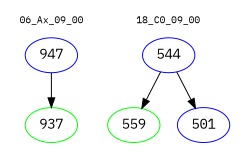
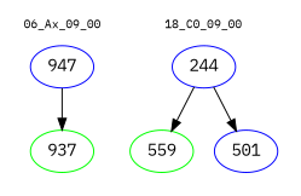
  digraph {
    fontname="IBM Plex Mono"
    node [color=blue fontname="IBM Plex Mono"]
    edge [color=black fontname="IBM Plex Mono"]
    n1 [label=947]
    n2 [color=green label=937]
-   n3 [label=544]
+   n3 [label=244]
    n4 [color=green label=559]
    n5 [label=501]
    subgraph cluster_1 {
      color=white
      fontsize=10
      label="06_Ax_09_00"
      n1
      n2
    }
    subgraph cluster_2 {
      color=white
      fontsize=10
      label="18_C0_09_00"
      n3
      n4
      n5
    }
    n1 -> n2
    n3 -> n4
    n3 -> n5
  }
